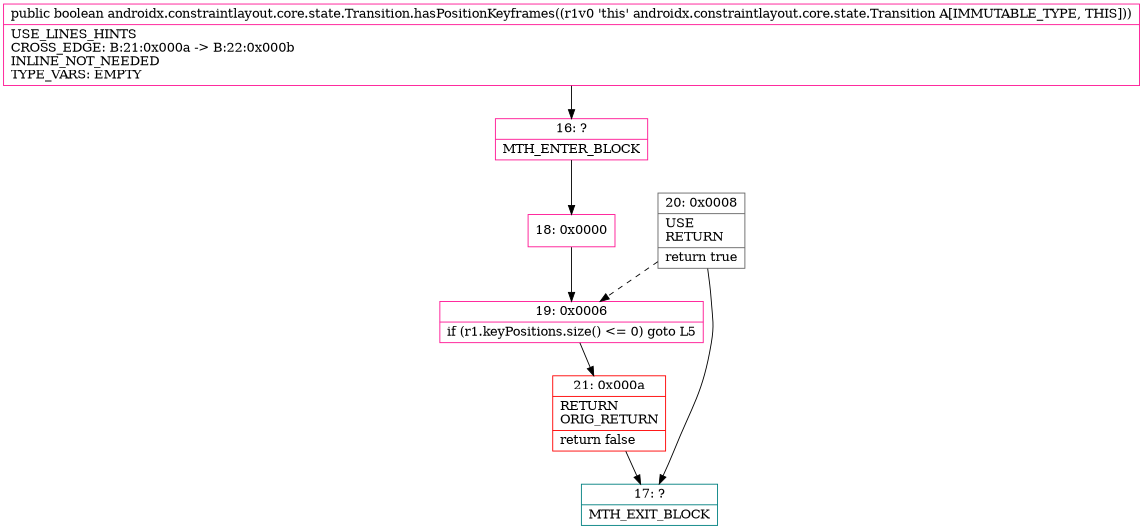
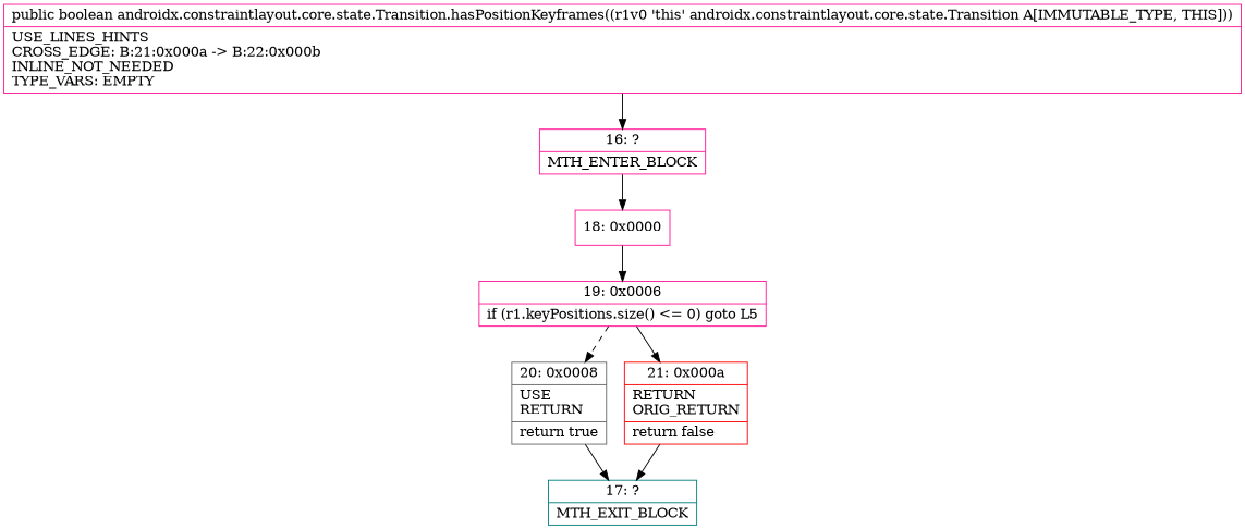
  digraph {
    node [color=deeppink shape=record]
    n1 [label="{16\:\ ?|MTH_ENTER_BLOCK\l}"]
    n2 [label="{18\:\ 0x0000}"]
    n3 [label="{19\:\ 0x0006|if (r1.keyPositions.size() \<= 0) goto L5\l}"]
    n4 [color=gray40 label="{20\:\ 0x0008|USE\lRETURN\l|return true\l}"]
    n5 [color=red label="{21\:\ 0x000a|RETURN\lORIG_RETURN\l|return false\l}"]
    n6 [color=teal label="{17\:\ ?|MTH_EXIT_BLOCK\l}"]
    n7 [label="{public boolean androidx.constraintlayout.core.state.Transition.hasPositionKeyframes((r1v0 'this' androidx.constraintlayout.core.state.Transition A[IMMUTABLE_TYPE, THIS]))  | USE_LINES_HINTS\lCROSS_EDGE: B:21:0x000a \-\> B:22:0x000b\lINLINE_NOT_NEEDED\lTYPE_VARS: EMPTY\l}"]
    n1 -> n2
    n2 -> n3
-   n4 -> n3 [style=dashed]
+   n3 -> n4 [style=dashed]
    n3 -> n5
    n4 -> n6
    n5 -> n6
    n7 -> n1
  }
